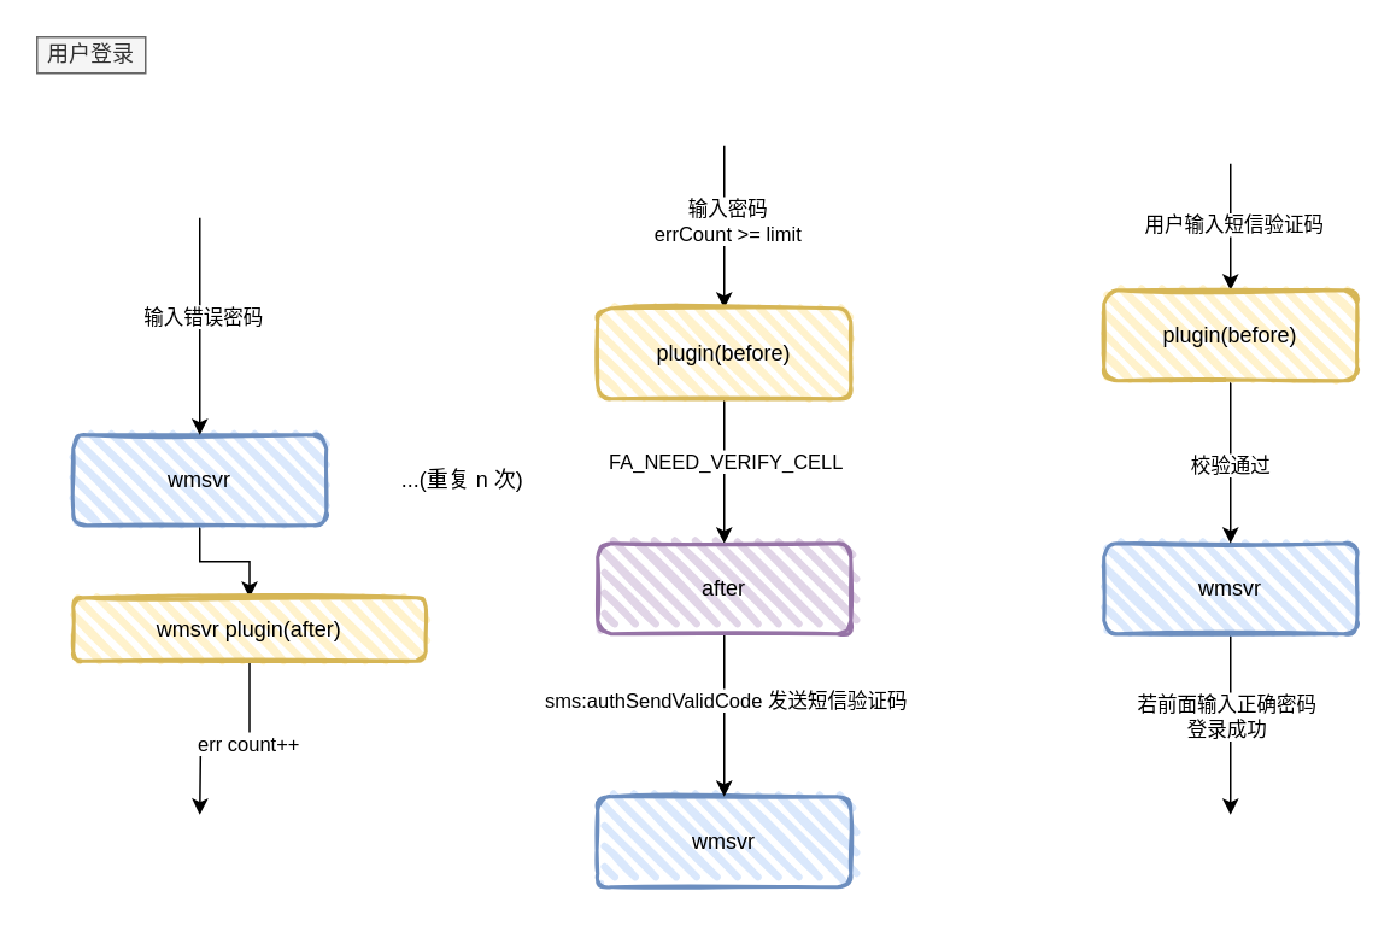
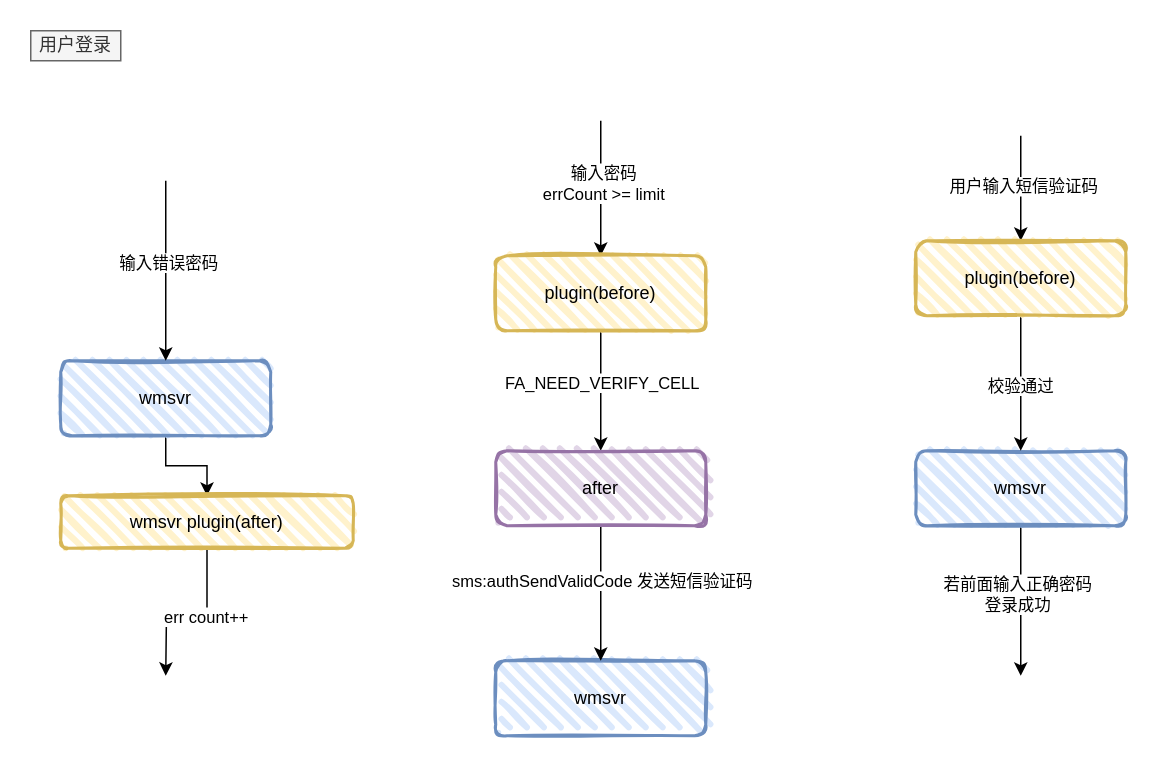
  <mxCell id="0" />
  <mxCell id="1" parent="0" />
  <mxCell id="2" style="edgeStyle=orthogonalEdgeStyle;rounded=0;orthogonalLoop=1;jettySize=auto;html=1;exitX=0.5;exitY=1;exitDx=0;exitDy=0;entryX=0.5;entryY=0;entryDx=0;entryDy=0;" edge="1" parent="1" source="3" target="15"><mxGeometry relative="1" as="geometry"><mxPoint x="110" y="410" as="targetPoint" /></mxGeometry></mxCell>
  <mxCell id="3" value="wmsvr" style="rounded=1;whiteSpace=wrap;html=1;strokeWidth=2;fillWeight=4;hachureGap=8;hachureAngle=45;fillColor=#dae8fc;sketch=1;strokeColor=#6c8ebf;" vertex="1" parent="1"><mxGeometry x="40" y="240" width="140" height="50" as="geometry" /></mxCell>
  <mxCell id="4" value="" style="endArrow=classic;html=1;rounded=0;entryX=0.5;entryY=0;entryDx=0;entryDy=0;" edge="1" parent="1" target="3"><mxGeometry width="50" height="50" relative="1" as="geometry"><mxPoint x="110" y="120" as="sourcePoint" /><mxPoint x="440" y="420" as="targetPoint" /></mxGeometry></mxCell>
  <mxCell id="5" value="Text" style="edgeLabel;html=1;align=center;verticalAlign=middle;resizable=0;points=[];" vertex="1" connectable="0" parent="4"><mxGeometry x="-0.1" y="-4" relative="1" as="geometry"><mxPoint as="offset" /></mxGeometry></mxCell>
  <mxCell id="6" value="输入错误密码" style="edgeLabel;html=1;align=center;verticalAlign=middle;resizable=0;points=[];" vertex="1" connectable="0" parent="4"><mxGeometry x="-0.1" y="1" relative="1" as="geometry"><mxPoint as="offset" /></mxGeometry></mxCell>
  <mxCell id="7" value="用户登录" style="text;html=1;strokeColor=#666666;fillColor=#f5f5f5;align=center;verticalAlign=middle;whiteSpace=wrap;rounded=0;fontColor=#333333;" vertex="1" parent="1"><mxGeometry x="20" y="20" width="60" height="20" as="geometry" /></mxCell>
- <mxCell id="8" value="...(重复 n 次)" style="text;html=1;align=center;verticalAlign=middle;resizable=0;points=[];autosize=1;strokeColor=none;fillColor=none;" vertex="1" parent="1"><mxGeometry x="210" y="250" width="90" height="30" as="geometry" /></mxCell>
  <mxCell id="9" value="wmsvr" style="rounded=1;whiteSpace=wrap;html=1;strokeWidth=2;fillWeight=4;hachureGap=8;hachureAngle=45;fillColor=#dae8fc;sketch=1;strokeColor=#6c8ebf;" vertex="1" parent="1"><mxGeometry x="330" y="440" width="140" height="50" as="geometry" /></mxCell>
  <mxCell id="10" value="" style="endArrow=classic;html=1;rounded=0;entryX=0.5;entryY=0;entryDx=0;entryDy=0;" edge="1" parent="1" target="18"><mxGeometry width="50" height="50" relative="1" as="geometry"><mxPoint x="400" y="80" as="sourcePoint" /><mxPoint x="400" y="210" as="targetPoint" /></mxGeometry></mxCell>
  <mxCell id="11" value="Text" style="edgeLabel;html=1;align=center;verticalAlign=middle;resizable=0;points=[];" vertex="1" connectable="0" parent="10"><mxGeometry x="-0.1" y="-4" relative="1" as="geometry"><mxPoint as="offset" /></mxGeometry></mxCell>
  <mxCell id="12" value="输入密码&lt;br&gt;errCount &amp;gt;= limit" style="edgeLabel;html=1;align=center;verticalAlign=middle;resizable=0;points=[];" vertex="1" connectable="0" parent="10"><mxGeometry x="-0.1" y="1" relative="1" as="geometry"><mxPoint as="offset" /></mxGeometry></mxCell>
  <mxCell id="13" style="edgeStyle=orthogonalEdgeStyle;rounded=0;orthogonalLoop=1;jettySize=auto;html=1;exitX=0.5;exitY=1;exitDx=0;exitDy=0;" edge="1" parent="1" source="15"><mxGeometry relative="1" as="geometry"><mxPoint x="110" y="450" as="targetPoint" /></mxGeometry></mxCell>
  <mxCell id="14" value="err count++" style="edgeLabel;html=1;align=center;verticalAlign=middle;resizable=0;points=[];" vertex="1" connectable="0" parent="13"><mxGeometry x="-0.206" y="3" relative="1" as="geometry"><mxPoint as="offset" /></mxGeometry></mxCell>
  <mxCell id="15" value="wmsvr plugin(after)" style="rounded=1;whiteSpace=wrap;html=1;strokeWidth=2;fillWeight=4;hachureGap=8;hachureAngle=45;fillColor=#fff2cc;sketch=1;strokeColor=#d6b656;" vertex="1" parent="1"><mxGeometry x="40" y="330" width="195" height="35" as="geometry" /></mxCell>
  <mxCell id="16" value="" style="edgeStyle=orthogonalEdgeStyle;rounded=0;orthogonalLoop=1;jettySize=auto;html=1;" edge="1" parent="1" source="18" target="21"><mxGeometry relative="1" as="geometry" /></mxCell>
  <mxCell id="17" value="FA_NEED_VERIFY_CELL" style="edgeLabel;html=1;align=center;verticalAlign=middle;resizable=0;points=[];" vertex="1" connectable="0" parent="16"><mxGeometry x="-0.15" relative="1" as="geometry"><mxPoint as="offset" /></mxGeometry></mxCell>
  <mxCell id="18" value="plugin(before)" style="rounded=1;whiteSpace=wrap;html=1;strokeWidth=2;fillWeight=4;hachureGap=8;hachureAngle=45;fillColor=#fff2cc;sketch=1;strokeColor=#d6b656;" vertex="1" parent="1"><mxGeometry x="330" y="170" width="140" height="50" as="geometry" /></mxCell>
  <mxCell id="19" value="" style="edgeStyle=orthogonalEdgeStyle;rounded=0;orthogonalLoop=1;jettySize=auto;html=1;" edge="1" parent="1" source="21" target="9"><mxGeometry relative="1" as="geometry" /></mxCell>
  <mxCell id="20" value="sms:authSendValidCode 发送短信验证码" style="edgeLabel;html=1;align=center;verticalAlign=middle;resizable=0;points=[];" vertex="1" connectable="0" parent="19"><mxGeometry x="-0.2" relative="1" as="geometry"><mxPoint as="offset" /></mxGeometry></mxCell>
  <mxCell id="21" value="after" style="rounded=1;whiteSpace=wrap;html=1;strokeWidth=2;fillWeight=4;hachureGap=8;hachureAngle=45;fillColor=#e1d5e7;sketch=1;strokeColor=#9673a6;" vertex="1" parent="1"><mxGeometry x="330" y="300" width="140" height="50" as="geometry" /></mxCell>
  <mxCell id="22" style="edgeStyle=orthogonalEdgeStyle;rounded=0;orthogonalLoop=1;jettySize=auto;html=1;" edge="1" parent="1" source="24"><mxGeometry relative="1" as="geometry"><mxPoint x="680" y="450" as="targetPoint" /></mxGeometry></mxCell>
  <mxCell id="23" value="若前面输入正确密码&lt;br&gt;登录成功" style="edgeLabel;html=1;align=center;verticalAlign=middle;resizable=0;points=[];" vertex="1" connectable="0" parent="22"><mxGeometry x="-0.106" y="-3" relative="1" as="geometry"><mxPoint as="offset" /></mxGeometry></mxCell>
  <mxCell id="24" value="wmsvr" style="rounded=1;whiteSpace=wrap;html=1;strokeWidth=2;fillWeight=4;hachureGap=8;hachureAngle=45;fillColor=#dae8fc;sketch=1;strokeColor=#6c8ebf;" vertex="1" parent="1"><mxGeometry x="610" y="300" width="140" height="50" as="geometry" /></mxCell>
  <mxCell id="25" value="" style="endArrow=classic;html=1;rounded=0;" edge="1" parent="1" target="29"><mxGeometry width="50" height="50" relative="1" as="geometry"><mxPoint x="680" y="90" as="sourcePoint" /><mxPoint x="680" y="160" as="targetPoint" /></mxGeometry></mxCell>
  <mxCell id="26" value="用户输入短信验证码" style="edgeLabel;html=1;align=center;verticalAlign=middle;resizable=0;points=[];" vertex="1" connectable="0" parent="25"><mxGeometry x="-0.05" y="1" relative="1" as="geometry"><mxPoint as="offset" /></mxGeometry></mxCell>
  <mxCell id="27" value="" style="edgeStyle=orthogonalEdgeStyle;rounded=0;orthogonalLoop=1;jettySize=auto;html=1;" edge="1" parent="1" source="29" target="24"><mxGeometry relative="1" as="geometry" /></mxCell>
  <mxCell id="28" value="校验通过" style="edgeLabel;html=1;align=center;verticalAlign=middle;resizable=0;points=[];" vertex="1" connectable="0" parent="27"><mxGeometry x="0.029" y="-1" relative="1" as="geometry"><mxPoint as="offset" /></mxGeometry></mxCell>
  <mxCell id="29" value="plugin(before)" style="rounded=1;whiteSpace=wrap;html=1;strokeWidth=2;fillWeight=4;hachureGap=8;hachureAngle=45;fillColor=#fff2cc;sketch=1;strokeColor=#d6b656;" vertex="1" parent="1"><mxGeometry x="610" y="160" width="140" height="50" as="geometry" /></mxCell>
